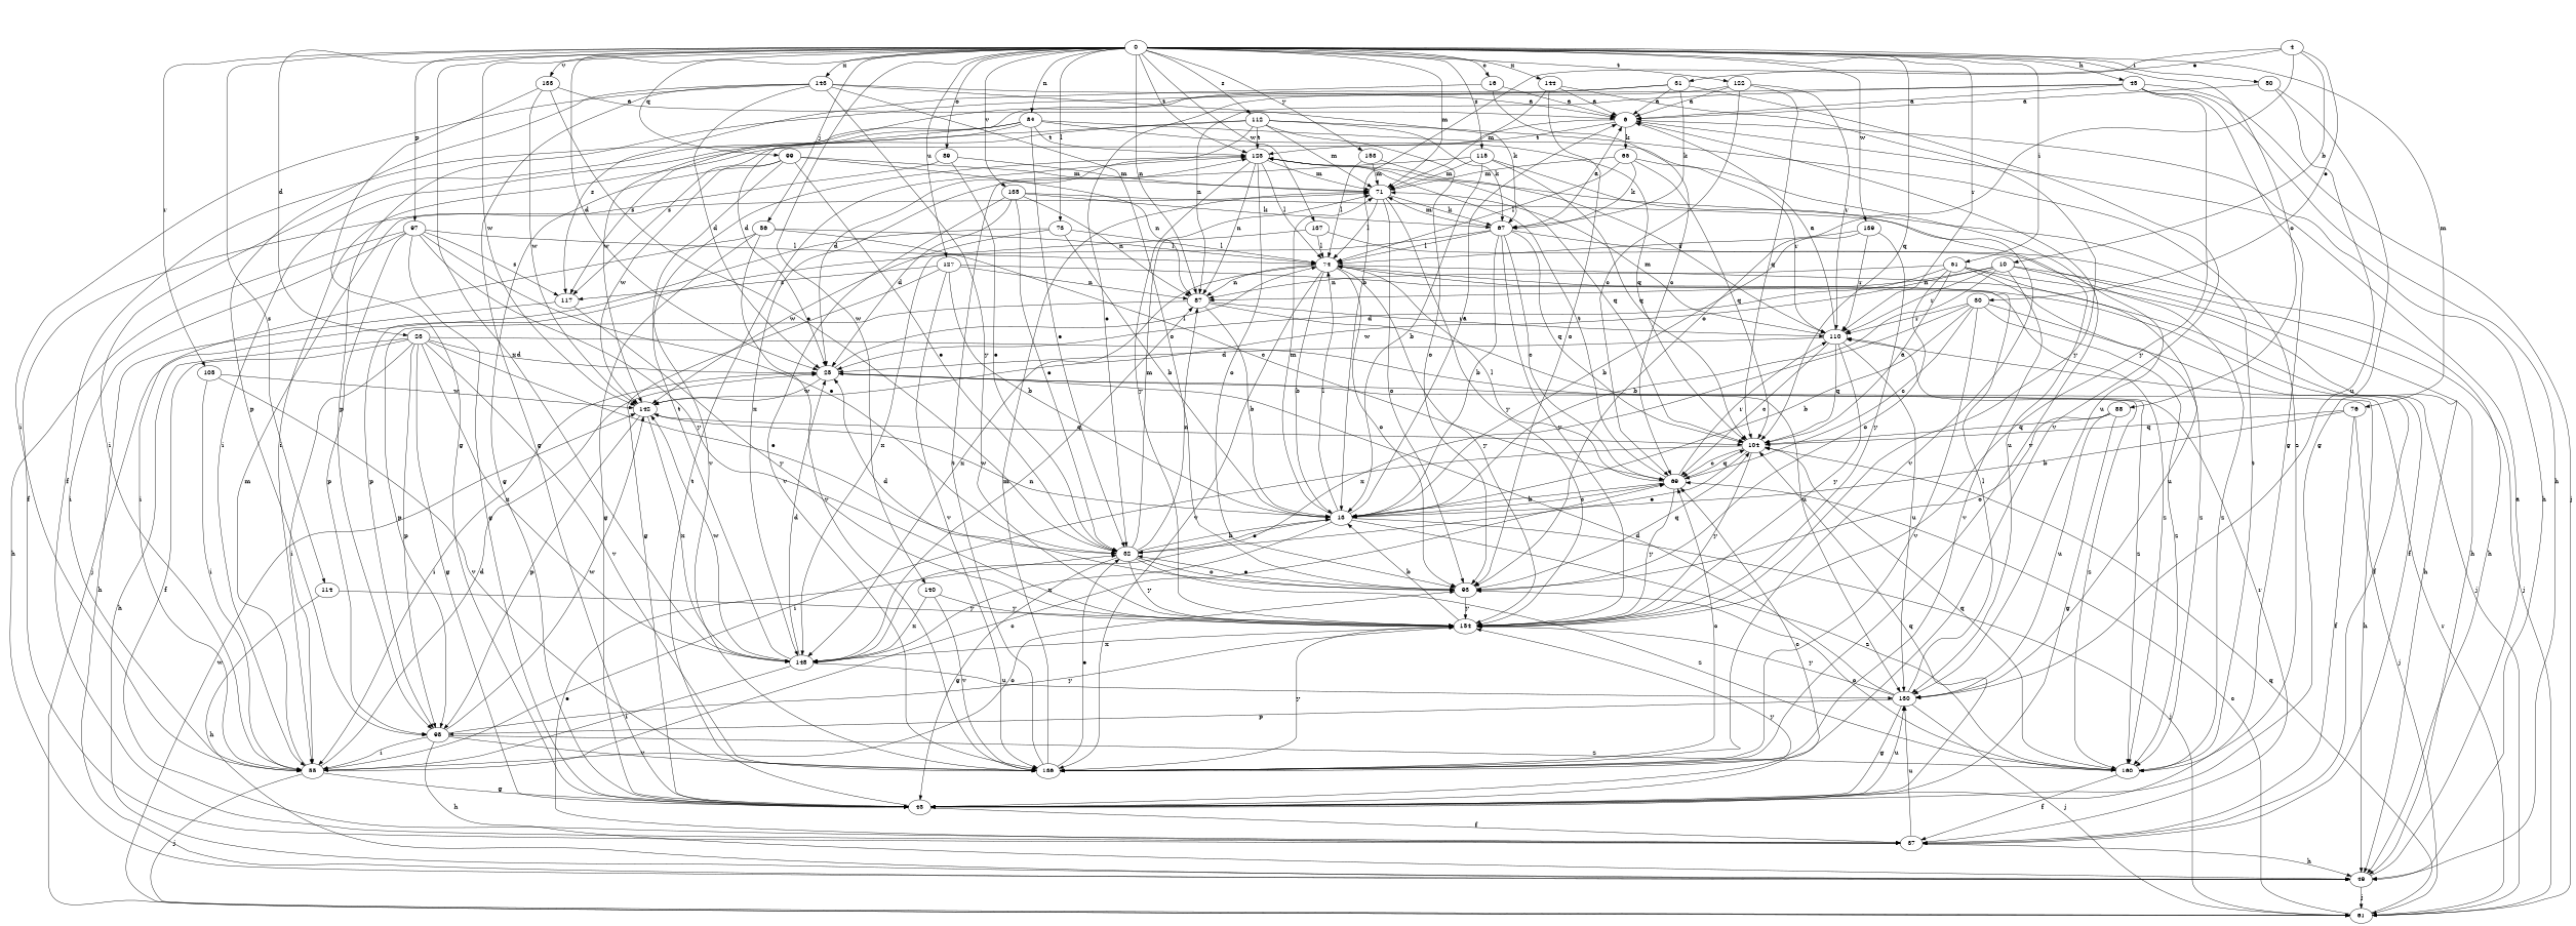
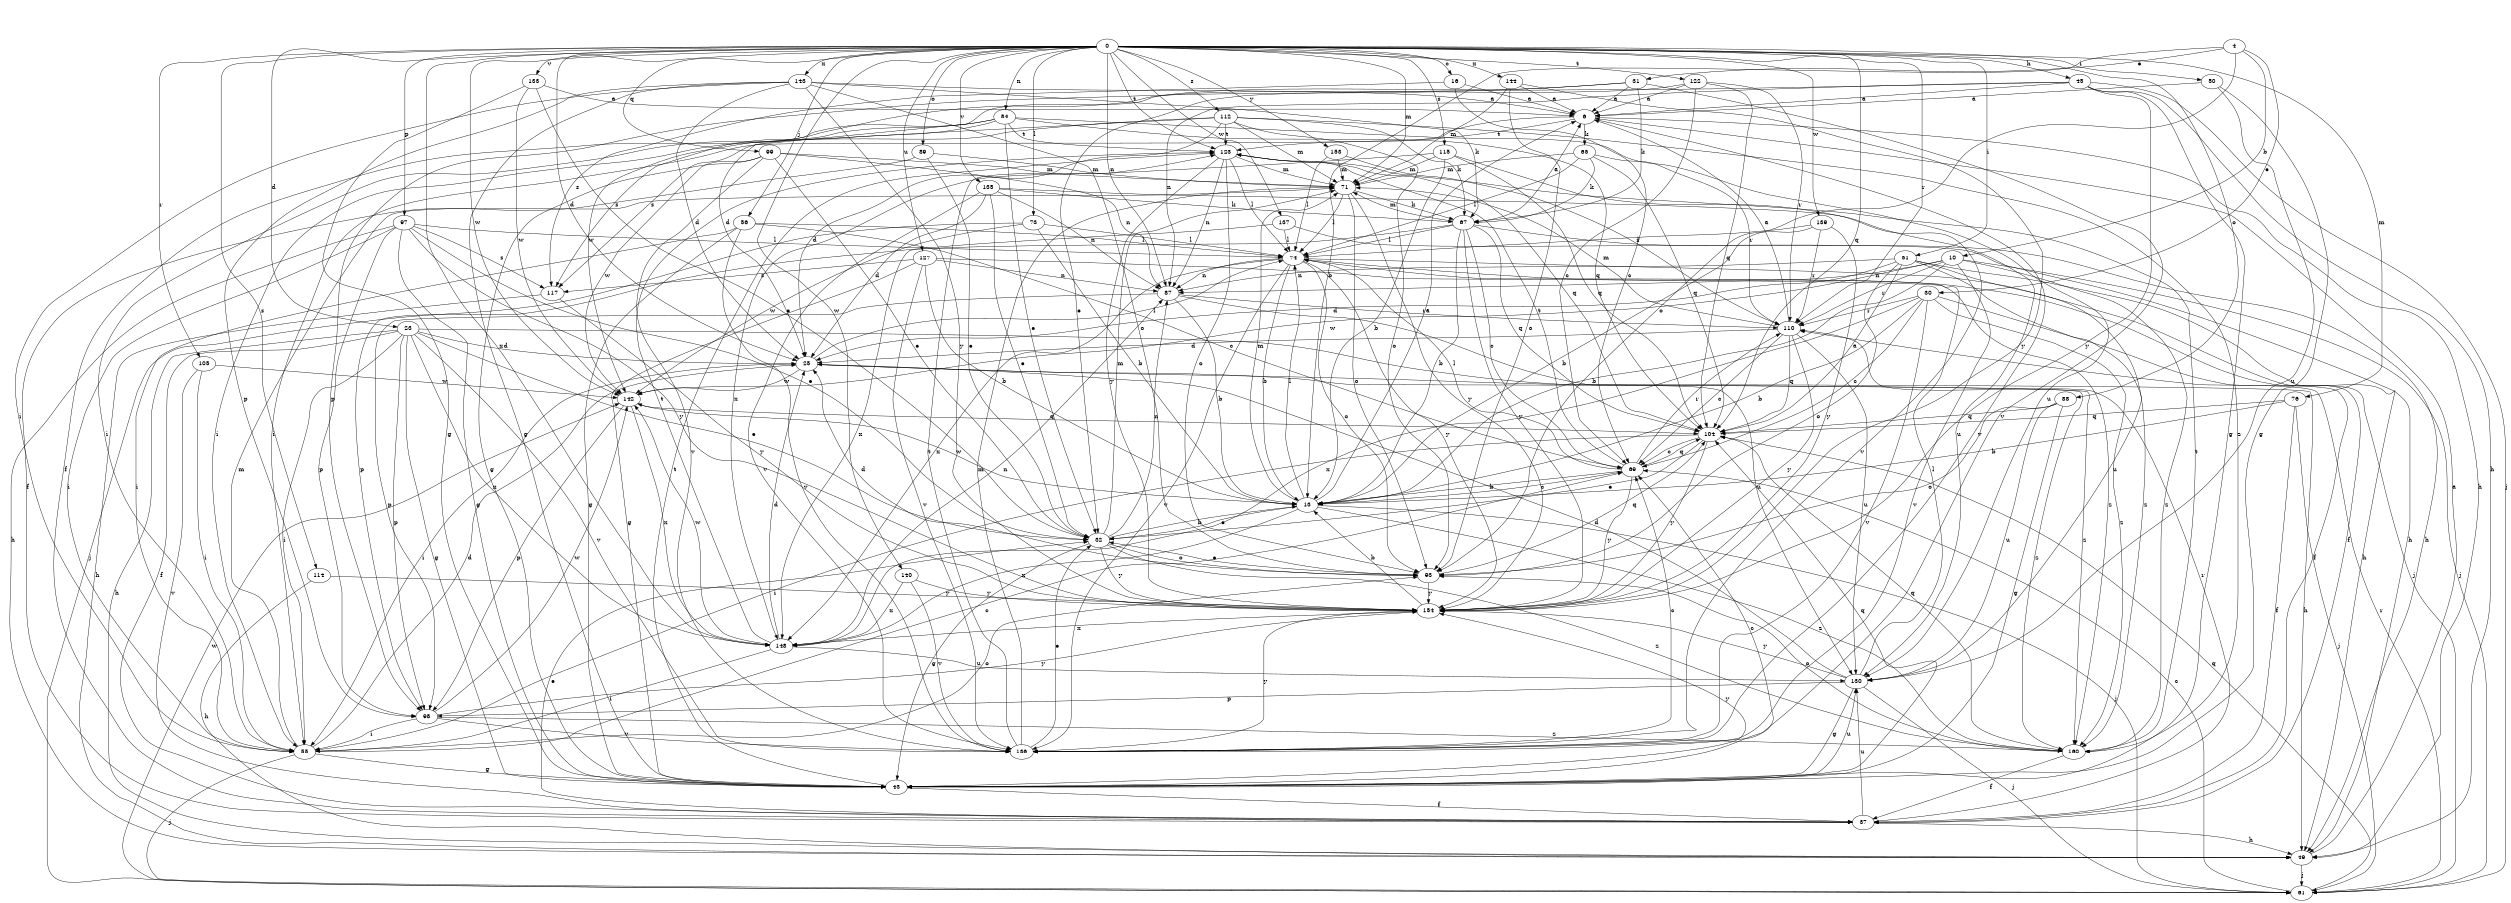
  strict digraph {
    0
    16
    23
    25
    45
    50
    51
    56
    73
    76
    n11 [label=71]
    84
    87
    88
    89
    97
    99
    104
    105
    110
    112
    114
    115
    122
    123
    127
    133
    135
    137
    139
    140
    142
    143
    144
    148
    153
    6
    n38 [label=69]
    117
    49
    55
    136
    160
    32
    37
    43
    98
    74
    61
    154
    130
    93
    13
    67
    4
    10
    30
    31
    65
    0 -> 16 [label=c]
    0 -> 23 [label=d]
    0 -> 25 [label=d]
    0 -> 45 [label=h]
    0 -> 50 [label=i]
    0 -> 51 [label=i]
    0 -> 56 [label=j]
    0 -> 73 [label=l]
    0 -> 76 [label=m]
    0 -> n11 [label=m]
    0 -> 84 [label=n]
    0 -> 87 [label=n]
    0 -> 88 [label=o]
    0 -> 89 [label=o]
    0 -> 97 [label=p]
    0 -> 99 [label=q]
    0 -> 104 [label=q]
    0 -> 105 [label=r]
    0 -> 110 [label=r]
    0 -> 112 [label=s]
    0 -> 114 [label=s]
    0 -> 115 [label=s]
    0 -> 122 [label=t]
    0 -> 123 [label=t]
    0 -> 127 [label=u]
    0 -> 133 [label=v]
    0 -> 135 [label=v]
    0 -> 137 [label=w]
    0 -> 139 [label=w]
    0 -> 140 [label=w]
    0 -> 142 [label=w]
    0 -> 143 [label=x]
    0 -> 144 [label=x]
    0 -> 148 [label=x]
    0 -> 153 [label=y]
    16 -> 6 [label=a]
    16 -> n38 [label=c]
    16 -> 117 [label=s]
    23 -> 25 [label=d]
    23 -> 148 [label=x]
    23 -> 49 [label=h]
    23 -> 55 [label=i]
    23 -> 136 [label=v]
    23 -> 160 [label=z]
    23 -> 32 [label=e]
    23 -> 37 [label=f]
    23 -> 43 [label=g]
    23 -> 98 [label=p]
    25 -> 142 [label=w]
    25 -> 49 [label=h]
    25 -> 55 [label=i]
    25 -> 160 [label=z]
    25 -> 74 [label=l]
    45 -> 87 [label=n]
    45 -> 6 [label=a]
    45 -> 49 [label=h]
    45 -> 32 [label=e]
    45 -> 43 [label=g]
    45 -> 61 [label=j]
    45 -> 154 [label=y]
    50 -> 6 [label=a]
    50 -> 43 [label=g]
    50 -> 130 [label=u]
    51 -> 25 [label=d]
    51 -> 87 [label=n]
    51 -> 104 [label=a]
    51 -> 49 [label=h]
    51 -> 160 [label=z]
    51 -> 130 [label=u]
    51 -> 93 [label=o]
    56 -> n38 [label=c]
    56 -> 55 [label=i]
    56 -> 136 [label=v]
    56 -> 43 [label=g]
    56 -> 74 [label=l]
    73 -> 142 [label=w]
    73 -> 74 [label=l]
    73 -> 61 [label=j]
    73 -> 13 [label=b]
    76 -> 104 [label=q]
    76 -> 37 [label=f]
    76 -> 61 [label=j]
    76 -> 13 [label=b]
    n11 -> 74 [label=l]
    n11 -> 154 [label=y]
    n11 -> 93 [label=o]
    n11 -> 67 [label=k]
    84 -> 104 [label=q]
    84 -> 123 [label=t]
    84 -> 117 [label=s]
    84 -> 55 [label=i]
    84 -> 32 [label=e]
    84 -> 37 [label=f]
    84 -> 130 [label=u]
    87 -> 110 [label=r]
    87 -> 98 [label=p]
    87 -> 130 [label=u]
    87 -> 13 [label=b]
    88 -> 104 [label=q]
    88 -> 43 [label=g]
    88 -> 130 [label=u]
    88 -> 93 [label=o]
    89 -> n11 [label=m]
    89 -> 32 [label=e]
    89 -> 37 [label=f]
    97 -> 117 [label=s]
    97 -> 49 [label=h]
    97 -> 55 [label=i]
    97 -> 32 [label=e]
    97 -> 43 [label=g]
    97 -> 98 [label=p]
    97 -> 74 [label=l]
    97 -> 154 [label=y]
    99 -> n11 [label=m]
    99 -> 87 [label=n]
    99 -> 142 [label=w]
    99 -> 136 [label=v]
    99 -> 32 [label=e]
    99 -> 43 [label=g]
    104 -> n38 [label=c]
    104 -> 55 [label=i]
    104 -> 32 [label=e]
    104 -> 154 [label=y]
    105 -> 142 [label=w]
    105 -> 55 [label=i]
-   105 -> 136 [label=v]
+   105 -> 37 [label=v]
    110 -> 25 [label=d]
    110 -> n11 [label=m]
    110 -> 104 [label=q]
    110 -> 6 [label=a]
    110 -> n38 [label=c]
    110 -> 154 [label=y]
    110 -> 130 [label=u]
    112 -> 25 [label=d]
    112 -> n11 [label=m]
    112 -> 123 [label=t]
    112 -> 117 [label=s]
    112 -> 55 [label=i]
    112 -> 160 [label=z]
    112 -> 93 [label=o]
    112 -> 67 [label=k]
    114 -> 49 [label=h]
    114 -> 154 [label=y]
    115 -> n11 [label=m]
    115 -> 104 [label=q]
    115 -> 148 [label=x]
    115 -> 136 [label=v]
    115 -> 13 [label=b]
    122 -> 104 [label=q]
    122 -> 110 [label=r]
    122 -> 142 [label=w]
    122 -> 6 [label=a]
    122 -> n38 [label=c]
    123 -> n11 [label=m]
    123 -> 87 [label=n]
    123 -> 104 [label=q]
    123 -> 74 [label=l]
    123 -> 154 [label=y]
    123 -> 93 [label=o]
    127 -> 87 [label=n]
    127 -> 117 [label=s]
    127 -> 136 [label=v]
    127 -> 160 [label=z]
    127 -> 43 [label=g]
    127 -> 13 [label=b]
    133 -> 142 [label=w]
    133 -> 6 [label=a]
    133 -> 32 [label=e]
    133 -> 43 [label=g]
    135 -> 25 [label=d]
    135 -> 87 [label=n]
    135 -> 136 [label=v]
    135 -> 32 [label=e]
    135 -> 130 [label=u]
    135 -> 67 [label=k]
    137 -> 49 [label=h]
    137 -> 98 [label=p]
    137 -> 74 [label=l]
    139 -> 110 [label=r]
    139 -> 74 [label=l]
    139 -> 154 [label=y]
    139 -> 13 [label=b]
    140 -> 148 [label=x]
    140 -> 136 [label=v]
    140 -> 154 [label=y]
    142 -> 104 [label=q]
    142 -> 148 [label=x]
    142 -> 98 [label=p]
    143 -> 25 [label=d]
    143 -> 6 [label=a]
    143 -> 55 [label=i]
    143 -> 43 [label=g]
    143 -> 98 [label=p]
    143 -> 154 [label=y]
    143 -> 93 [label=o]
    143 -> 67 [label=k]
    144 -> n11 [label=m]
    144 -> 6 [label=a]
    144 -> 154 [label=y]
    144 -> 93 [label=o]
    148 -> 25 [label=d]
    148 -> 87 [label=n]
    148 -> 123 [label=t]
    148 -> 142 [label=w]
    148 -> 55 [label=i]
    148 -> 130 [label=u]
    153 -> n11 [label=m]
    153 -> 110 [label=r]
    153 -> 74 [label=l]
    6 -> 123 [label=t]
    6 -> 49 [label=h]
    6 -> 55 [label=i]
    6 -> 136 [label=v]
    6 -> 65 [label=k]
    n38 -> 104 [label=q]
    n38 -> 110 [label=r]
    n38 -> 123 [label=t]
    n38 -> 74 [label=l]
    n38 -> 154 [label=y]
    n38 -> 13 [label=b]
    117 -> 49 [label=h]
    117 -> 154 [label=y]
    49 -> 6 [label=a]
    49 -> 61 [label=j]
    55 -> 25 [label=d]
    55 -> n11 [label=m]
    55 -> n38 [label=c]
    55 -> 43 [label=g]
    55 -> 61 [label=j]
    55 -> 93 [label=o]
    136 -> n11 [label=m]
    136 -> 123 [label=t]
    136 -> n38 [label=c]
    136 -> 32 [label=e]
    136 -> 154 [label=y]
    160 -> 104 [label=q]
    160 -> 123 [label=t]
    160 -> 37 [label=f]
    160 -> 93 [label=o]
    32 -> n11 [label=m]
    32 -> 87 [label=n]
    32 -> 160 [label=z]
    32 -> 43 [label=g]
    32 -> 154 [label=y]
    32 -> 93 [label=o]
    32 -> 13 [label=b]
    37 -> 110 [label=r]
    37 -> 49 [label=h]
    37 -> 32 [label=e]
    37 -> 130 [label=u]
    43 -> 104 [label=q]
    43 -> 123 [label=t]
    43 -> n38 [label=c]
    43 -> 37 [label=f]
    43 -> 154 [label=y]
    43 -> 130 [label=u]
    98 -> 142 [label=w]
-   98 -> 49 [label=h]
    98 -> 55 [label=i]
    98 -> 136 [label=v]
    98 -> 160 [label=z]
    98 -> 154 [label=y]
    74 -> 87 [label=n]
    74 -> 148 [label=x]
    74 -> 136 [label=v]
    74 -> 37 [label=f]
    74 -> 61 [label=j]
    74 -> 154 [label=y]
    74 -> 93 [label=o]
    74 -> 13 [label=b]
    61 -> 104 [label=q]
    61 -> 110 [label=r]
    61 -> 142 [label=w]
    61 -> n38 [label=c]
    154 -> 148 [label=x]
    154 -> 13 [label=b]
    130 -> 25 [label=d]
    130 -> 43 [label=g]
    130 -> 98 [label=p]
    130 -> 74 [label=l]
    130 -> 61 [label=j]
    130 -> 154 [label=y]
    93 -> 25 [label=d]
    93 -> 104 [label=q]
    93 -> 32 [label=e]
    93 -> 154 [label=y]
    13 -> n11 [label=m]
    13 -> 142 [label=w]
    13 -> 148 [label=x]
    13 -> 6 [label=a]
    13 -> n38 [label=c]
    13 -> 160 [label=z]
    13 -> 32 [label=e]
    13 -> 74 [label=l]
    13 -> 61 [label=j]
    67 -> n11 [label=m]
    67 -> 104 [label=q]
    67 -> 148 [label=x]
    67 -> 6 [label=a]
    67 -> n38 [label=c]
    67 -> 49 [label=h]
    67 -> 74 [label=l]
    67 -> 154 [label=y]
    67 -> 13 [label=b]
    4 -> 93 [label=o]
    4 -> 13 [label=b]
    4 -> 10 [label=b]
    4 -> 30 [label=e]
    4 -> 31 [label=e]
    10 -> 87 [label=n]
    10 -> 110 [label=r]
    10 -> 142 [label=w]
    10 -> 136 [label=v]
    10 -> 160 [label=z]
    10 -> 61 [label=j]
    10 -> 13 [label=b]
    30 -> 110 [label=r]
    30 -> 148 [label=x]
    30 -> n38 [label=c]
    30 -> 136 [label=v]
    30 -> 160 [label=z]
    30 -> 37 [label=f]
    30 -> 13 [label=b]
    31 -> 25 [label=d]
    31 -> 6 [label=a]
    31 -> 136 [label=v]
    31 -> 98 [label=p]
    31 -> 67 [label=k]
    65 -> n11 [label=m]
    65 -> 104 [label=q]
    65 -> 110 [label=r]
    65 -> 74 [label=l]
    65 -> 67 [label=k]
  }
